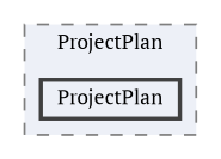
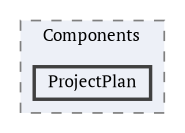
  digraph {
    compound=true
    fontname="PT Serif"
    n1 [color=grey25 fillcolor="#edf0f7" fontname="PT Serif" fontsize=10 height=0.2 label=ProjectPlan shape=box style="filled,bold" width=0.4]
    subgraph cluster_1 {
      bgcolor="#edf0f7"
      fontsize=10
-     label=ProjectPlan
+     label=Components
      pencolor=grey50
      style="filled,dashed"
      n1
    }
  }
